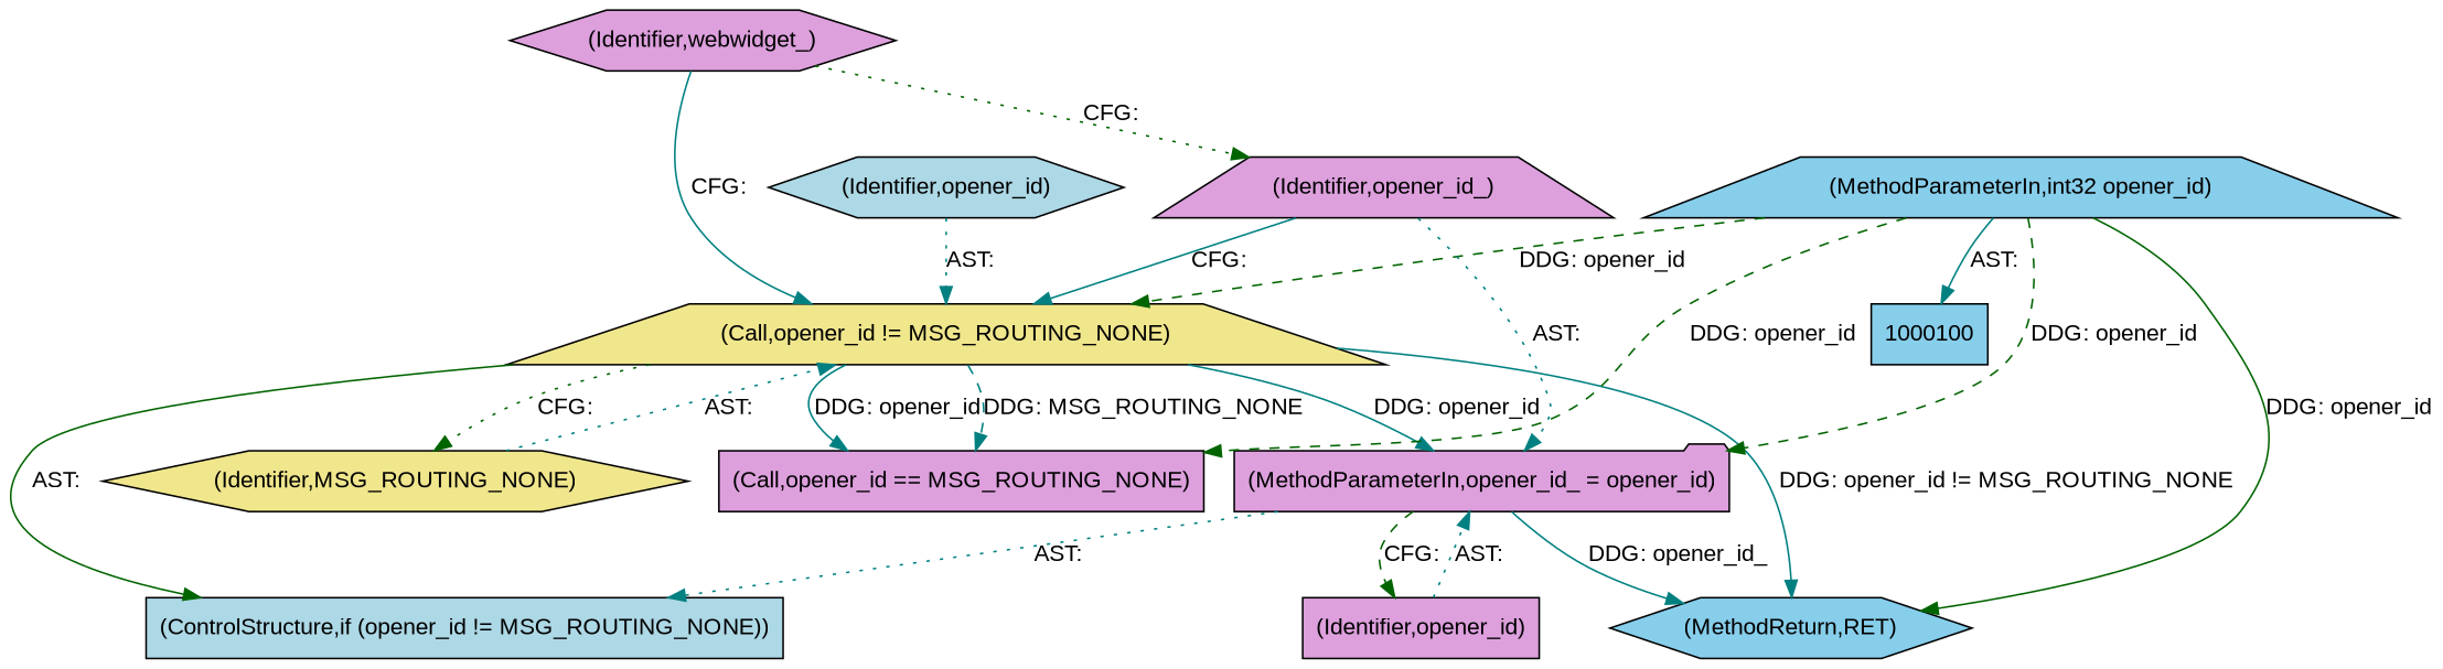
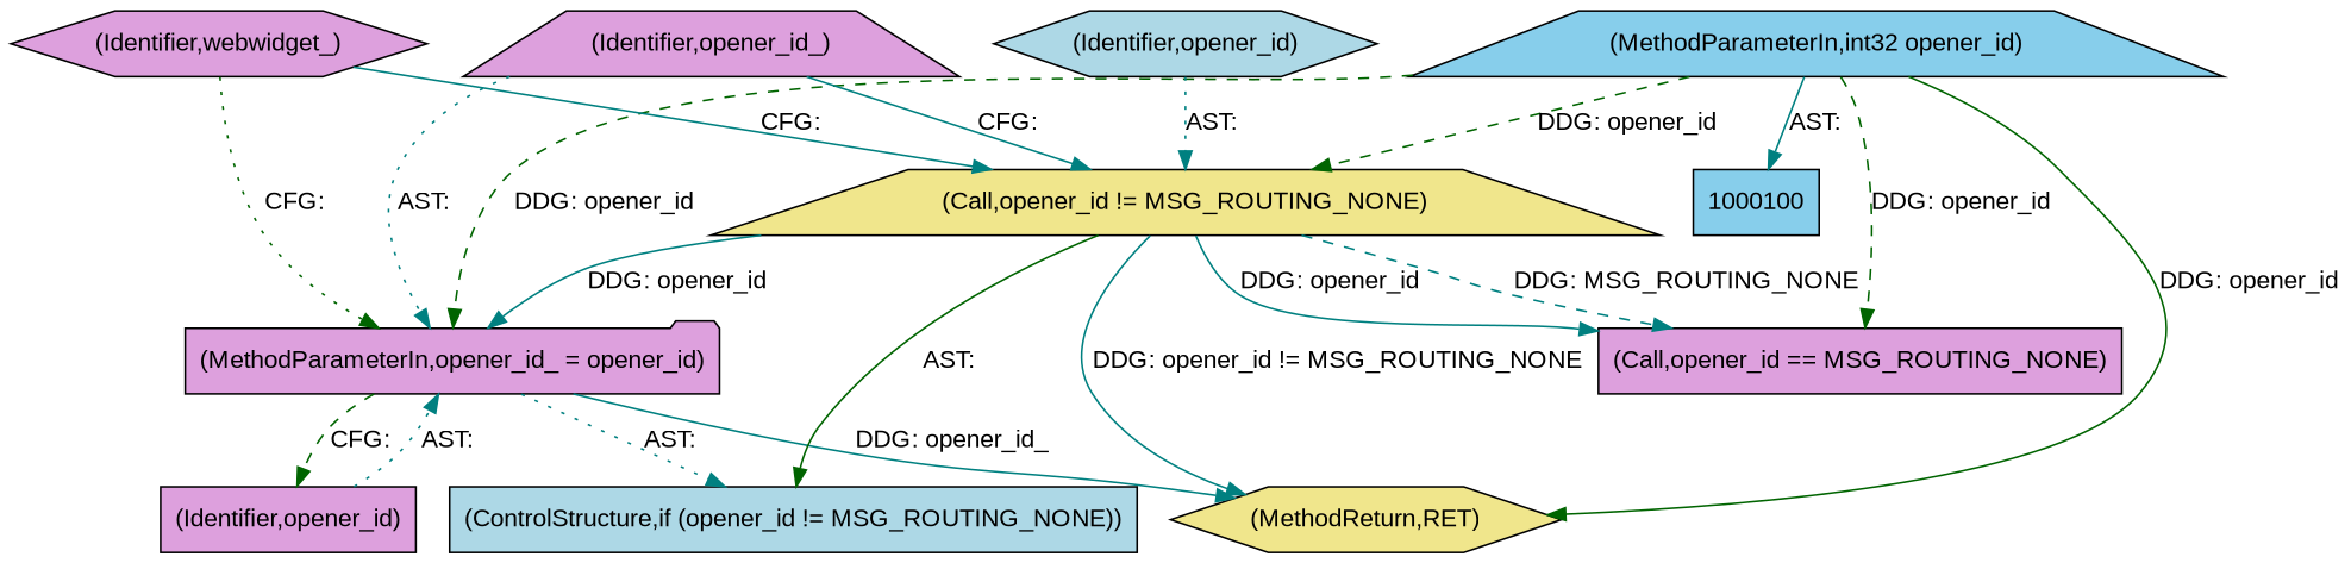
  digraph {
    fontname="Liberation Sans"
    node [fillcolor=plum fontname="Liberation Sans" shape=box style=filled]
    edge [color=teal fontname="Liberation Sans" style=solid]
    n1 [label="(MethodParameterIn,opener_id_ = opener_id)" shape=folder]
    n2 [label="(Identifier,opener_id)"]
-   n3 [fillcolor=skyblue label="(MethodReturn,RET)" shape=hexagon]
+   n3 [fillcolor=khaki label="(MethodReturn,RET)" shape=hexagon]
    n4 [fillcolor=lightblue label="(ControlStructure,if (opener_id != MSG_ROUTING_NONE))"]
    n5 [fillcolor=khaki label="(Call,opener_id != MSG_ROUTING_NONE)" shape=trapezium]
-   n6 [fillcolor=khaki label="(Identifier,MSG_ROUTING_NONE)" shape=hexagon]
    n7 [label="(Call,opener_id == MSG_ROUTING_NONE)"]
    n8 [fillcolor=skyblue label="(MethodParameterIn,int32 opener_id)" shape=trapezium]
    1000100 [fillcolor=skyblue]
    n10 [label="(Identifier,webwidget_)" shape=hexagon]
    n11 [label="(Identifier,opener_id_)" shape=trapezium]
    n12 [fillcolor=lightblue label="(Identifier,opener_id)" shape=hexagon]
    n1 -> n2 [color=darkgreen label="CFG: " style=dashed]
    n1 -> n3 [label="DDG: opener_id_"]
    n1 -> n4 [label="AST: " style=dotted]
    n2 -> n1 [label="AST: " style=dotted]
    n5 -> n1 [label="DDG: opener_id"]
    n5 -> n3 [label="DDG: opener_id != MSG_ROUTING_NONE"]
    n5 -> n4 [color=darkgreen label="AST: "]
-   n5 -> n6 [color=darkgreen label="CFG: " style=dotted]
    n5 -> n7 [label="DDG: opener_id"]
    n5 -> n7 [label="DDG: MSG_ROUTING_NONE" style=dashed]
-   n6 -> n5 [label="AST: " style=dotted]
    n8 -> n1 [color=darkgreen label="DDG: opener_id" style=dashed]
    n8 -> n3 [color=darkgreen label="DDG: opener_id"]
    n8 -> n5 [color=darkgreen label="DDG: opener_id" style=dashed]
    n8 -> n7 [color=darkgreen label="DDG: opener_id" style=dashed]
    n8 -> 1000100 [label="AST: "]
-   n10 -> n11 [color=darkgreen label="CFG: " style=dotted]
+   n10 -> n1 [color=darkgreen label="CFG: " style=dotted]
    n10 -> n5 [label="CFG: "]
    n11 -> n1 [label="AST: " style=dotted]
    n11 -> n5 [label="CFG: "]
    n12 -> n5 [label="AST: " style=dotted]
  }
